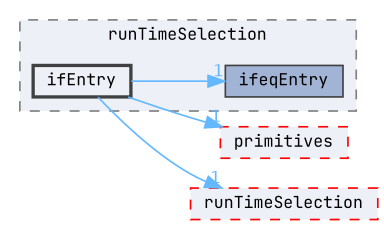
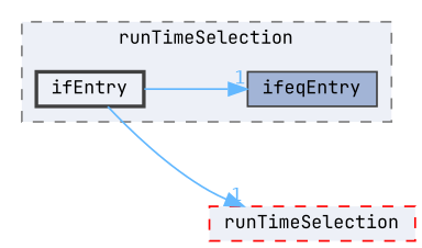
  digraph {
    compound=true
    fontname="JetBrains Mono"
    rankdir=LR
    node [color=grey25 fillcolor="#edf0f7" fontname="JetBrains Mono" fontsize=10 shape=box style="filled,dashed"]
    edge [color=steelblue1 fontcolor=steelblue1 fontname="JetBrains Mono" fontsize=10 headlabel=1 labeldistance=1.5 labelfontname=Helvetica labelfontsize=10]
    n1 [fillcolor="#a2b4d6" height=0.2 label=ifeqEntry style=filled width=0.4]
    n2 [height=0.2 label=ifEntry style="filled,bold" width=0.4]
-   n3 [color=red height=0.2 label=primitives width=0.4]
    n4 [color=red height=0.2 label=runTimeSelection width=0.4]
    subgraph cluster_1 {
      bgcolor="#edf0f7"
      fontsize=10
      label=runTimeSelection
      pencolor=grey50
      style="filled,dashed"
      n1
      n2
    }
    n2 -> n1
-   n2 -> n3
    n2 -> n4
  }
